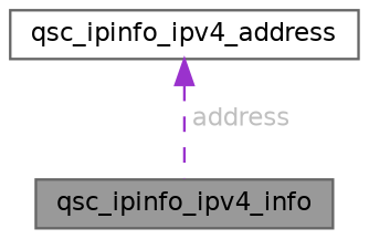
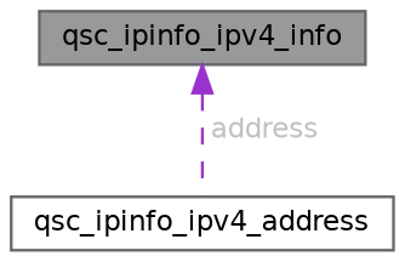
  digraph {
    node [color=gray40 fontname=Helvetica fontsize=10 shape=box style=filled]
    n1 [fillcolor=grey60 fontcolor=black height=0.2 label=qsc_ipinfo_ipv4_info width=0.4]
    n2 [fillcolor=white height=0.2 label=qsc_ipinfo_ipv4_address width=0.4]
-   n2 -> n1 [color=darkorchid3 dir=back fontcolor=grey fontname=Helvetica fontsize=10 label=" address" labelfontname=Helvetica labelfontsize=10 style=dashed]
+   n1 -> n2 [color=darkorchid3 dir=back fontcolor=grey fontname=Helvetica fontsize=10 label=" address" labelfontname=Helvetica labelfontsize=10 style=dashed]
  }
